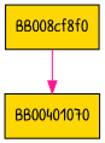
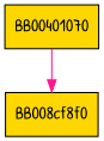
  digraph {
    splines=ortho
    fontname="Patrick Hand"
    node [shape=box style=filled fillcolor=gold fontname="Patrick Hand"]
    BB008cf8f0
    BB00401070
-   BB008cf8f0 -> BB00401070 [color=deeppink fontname="Patrick Hand"]
+   BB00401070 -> BB008cf8f0 [color=deeppink fontname="Patrick Hand"]
  }
